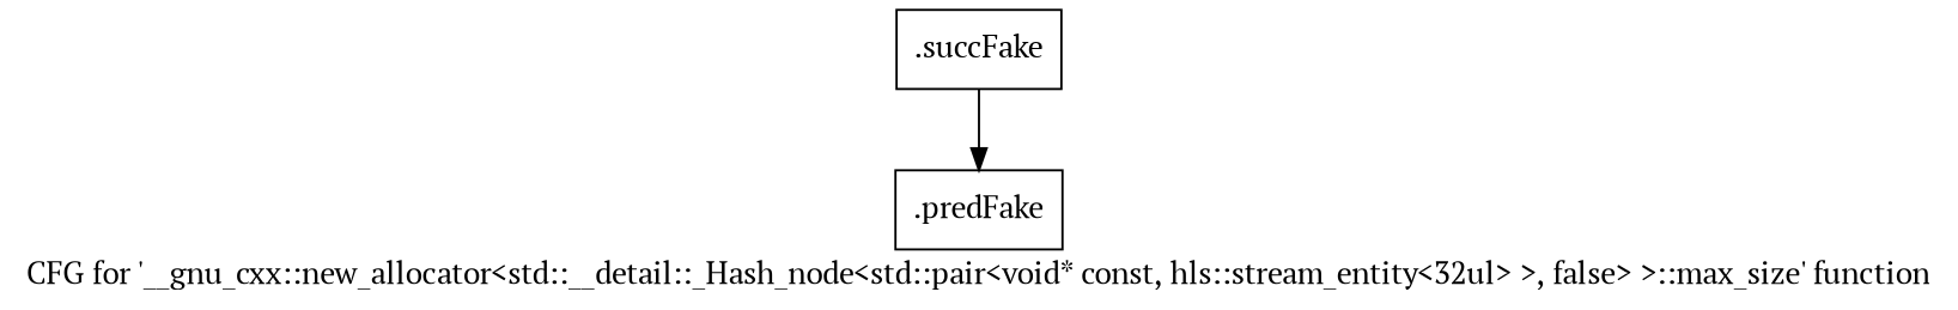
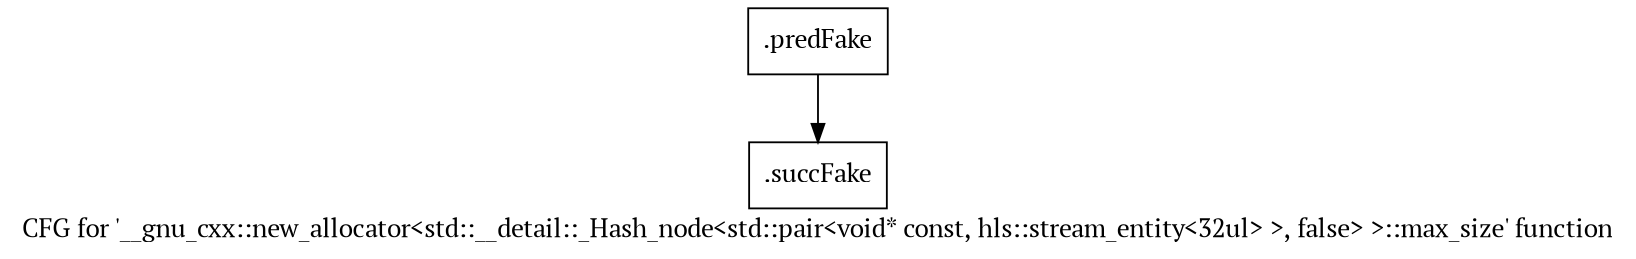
  digraph {
    label="CFG for '__gnu_cxx::new_allocator\<std::__detail::_Hash_node\<std::pair\<void* const, hls::stream_entity\<32ul\> \>, false\> \>::max_size' function"
    fontname="PT Serif"
    node [shape=record fontname="PT Serif"]
    n1 [label="{.predFake}"]
    n2 [filename="/mnt/xilinx/Vitis_HLS/2021.2/tps/lnx64/gcc-6.2.0/lib/gcc/x86_64-pc-linux-gnu/6.2.0/../../../../include/c++/6.2.0/ext/new_allocator.h" label="{.succFake}" linenumber=114]
-   n2 -> n1 [execusionnum=1 filename="/mnt/xilinx/Vitis_HLS/2021.2/tps/lnx64/gcc-6.2.0/lib/gcc/x86_64-pc-linux-gnu/6.2.0/../../../../include/c++/6.2.0/ext/new_allocator.h" fontname="PT Serif"]
+   n1 -> n2 [execusionnum=1 filename="/mnt/xilinx/Vitis_HLS/2021.2/tps/lnx64/gcc-6.2.0/lib/gcc/x86_64-pc-linux-gnu/6.2.0/../../../../include/c++/6.2.0/ext/new_allocator.h" fontname="PT Serif"]
  }
